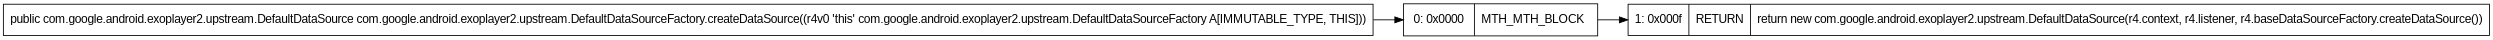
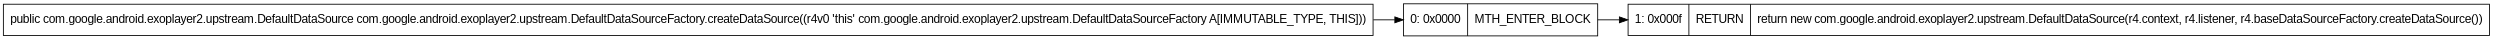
  digraph {
    rankdir=LR
    fontname="Liberation Sans"
    node [shape=record fontname="Liberation Sans"]
    edge [fontname="Liberation Sans"]
-   n1 [label="{0\:\ 0x0000|MTH_MTH_BLOCK\l}"]
+   n1 [label="{0\:\ 0x0000|MTH_ENTER_BLOCK\l}"]
    n2 [label="{1\:\ 0x000f|RETURN\l|return new com.google.android.exoplayer2.upstream.DefaultDataSource(r4.context, r4.listener, r4.baseDataSourceFactory.createDataSource())\l}"]
    n3 [label="{public com.google.android.exoplayer2.upstream.DefaultDataSource com.google.android.exoplayer2.upstream.DefaultDataSourceFactory.createDataSource((r4v0 'this' com.google.android.exoplayer2.upstream.DefaultDataSourceFactory A[IMMUTABLE_TYPE, THIS])) }"]
    n1 -> n2
    n3 -> n1
  }
